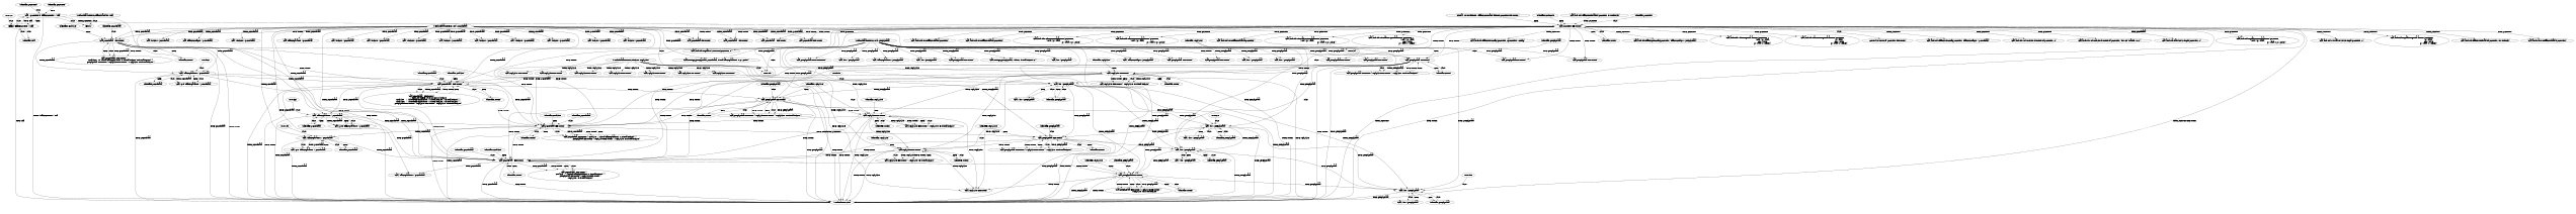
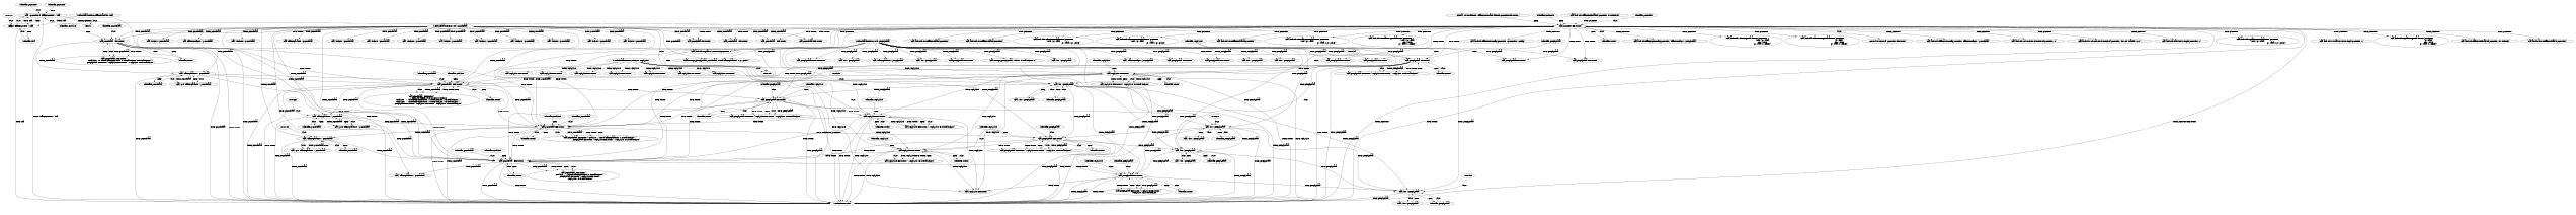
  digraph {
    n1 [label="(Call,(int *)pReplyData)"]
    n2 [label="(Call,*(int *)pReplyData)"]
    n3 [label="(Identifier,pReplyData)"]
    n4 [label="(MethodReturn,int)"]
    n5 [label="(Call,(int *)pReplyData)"]
    n6 [label="(Call,(int *)pReplyData)"]
    n7 [label="(Call,pReplyData == NULL)"]
    n8 [label="(Call,(int *)pReplyData)"]
    n9 [label="(Call,pReplyData == NULL)"]
    n10 [label="(Call,pReplyData == NULL)"]
    n11 [label="(Call,*(int *)pReplyData)"]
    n12 [label="(Identifier,pReplyData)"]
    n13 [label="(Call,*(int *)pReplyData)"]
    n14 [label="(Identifier,pReplyData)"]
    n15 [label="(Call,pCmdData   == NULL)"]
    n16 [label="(Call,replySize == NULL)"]
    n17 [label="(Identifier,NULL)"]
    n18 [label="(Call,pReplyData == NULL || replySize == NULL || *replySize != sizeof(int32_t))"]
    n19 [label="(Identifier,pReplyData)"]
    n20 [label="(Call,*(int *)pReplyData)"]
    n21 [label="(Call,pCmdData == NULL)"]
    n22 [label="(Call,replySize == NULL)"]
    n23 [label="(Call,pReplyData == NULL || replySize == NULL || *replySize != sizeof(int32_t))"]
    n24 [label="(Identifier,NULL)"]
    n25 [label="(Call,replySize == NULL)"]
    n26 [label="(Call,pReplyData == NULL || replySize == NULL ||\n                        *replySize != sizeof(int32_t))"]
    n27 [label="(Identifier,NULL)"]
    n28 [label="(Call,pReplyData == NULL)"]
    n29 [label="(Call,pCmdData   == NULL)"]
    n30 [label="(Call,replySize == NULL)"]
    n31 [label="(Identifier,NULL)"]
    n32 [label="(Call,pReplyData == NULL || replySize == NULL || *replySize != sizeof(int32_t))"]
    n33 [label="(Call,(effect_param_t *) pCmdData)"]
    n34 [label="(Call,pCmdData   == NULL ||\n                        // legal parameters are int16_t or int32_t\n                        cmdSize    > (sizeof(effect_param_t) + sizeof(int32_t) +sizeof(int32_t)) ||\n                        cmdSize    < (sizeof(effect_param_t) + sizeof(int32_t) +sizeof(int16_t)) ||\n                        pReplyData == NULL || replySize == NULL || *replySize != sizeof(int32_t))"]
    n35 [label="(Identifier,NULL)"]
    n36 [label="(Call,replySize == NULL || *replySize != sizeof(int32_t))"]
    n37 [label="(Identifier,NULL)"]
    n38 [label="(Call,(effect_param_t *) pCmdData)"]
    n39 [label="(Identifier,NULL)"]
    n40 [label="(Call,pCmdData == NULL || cmdSize < (sizeof(effect_param_t) + sizeof(int32_t)) ||\n                        pReplyData == NULL || replySize == NULL || *replySize != sizeof(int32_t))"]
    n41 [label="(Call,(effect_param_t *) pCmdData)"]
    n42 [label="(Call,pCmdData   == NULL ||\n                        cmdSize    < (sizeof(effect_param_t) + sizeof(int32_t)) ||\n                        pReplyData == NULL || replySize == NULL ||\n                        *replySize != sizeof(int32_t))"]
    n43 [label="(Identifier,NULL)"]
    n44 [label="(MethodParameterIn,void *pReplyData)"]
    n45 [label="(Call,(int *) pReplyData)"]
    n46 [label="(Call,pReplyData == LVM_NULL)"]
    n47 [label="(Call,pReplyData == NULL)"]
    n48 [label="(Call,(int *) pReplyData)"]
    n49 [label="(Call,memcpy(pReplyData, pCmdData, sizeof(effect_param_t) + p->psize))"]
    n50 [label="(Call,pReplyData == NULL)"]
    n51 [label="(Call,(effect_param_t *)pReplyData)"]
    n52 [label="(Call,pReplyData == NULL)"]
    n53 [label="(Call,(int *)pReplyData)"]
    n54 [label="(Call,pReplyData == NULL)"]
    n55 [label="(Call,memcpy(pReplyData, vol_ret, sizeof(int32_t)*2))"]
    n56 [label="(Call,(int *)pReplyData)"]
    n57 [label="(Call,(effect_config_t *)pReplyData)"]
    n58 [label="(Call,pReplyData  == NULL)"]
    n59 [label="(Call,pReplyData == NULL)"]
    n60 [label="(Call,(int *) pReplyData)"]
    n61 [label="(Call,pReplyData == NULL)"]
    1000109
    n63 [label="(Call,pCmdData   == NULL)"]
    n64 [label="(Call,(effect_param_t *) pCmdData)"]
    n65 [label="(Call,pCmdData   == NULL ||\n                        cmdSize    != (sizeof(effect_param_t) + sizeof(int32_t) +sizeof(int16_t)) ||\n                        pReplyData == NULL || replySize == NULL || *replySize != sizeof(int32_t))"]
    n66 [label="(Identifier,NULL)"]
    n67 [label="(Call,*p = (effect_param_t *) pCmdData)"]
    n68 [label="(Identifier,pCmdData)"]
    n69 [label="(MethodParameterIn,void *pCmdData)"]
    n70 [label="(Call,(int32_t *)pCmdData)"]
    n71 [label="(Call,(int32_t *)pCmdData)"]
    n72 [label="(Call,(uint32_t *)pCmdData)"]
    n73 [label="(Call,(int32_t *)pCmdData)"]
    n74 [label="(Call,(int32_t *)pCmdData)"]
    n75 [label="(Call,pCmdData    == NULL)"]
    n76 [label="(Call,pCmdData == NULL)"]
    n77 [label="(Call,(int32_t *)pCmdData)"]
    n78 [label="(Call,(int32_t *)pCmdData)"]
    n79 [label="(Call,(effect_config_t *) pCmdData)"]
    n80 [label="(Call,pCmdData == NULL)"]
    n81 [label="(Call,(uint32_t *)pCmdData)"]
    n82 [label="(Call,(effect_param_t *)pCmdData)"]
    n83 [label="(Call,pCmdData   == NULL)"]
    n84 [label="(Call,(int32_t *)pCmdData)"]
    n85 [label="(Call,(int32_t *)pCmdData)"]
    n86 [label="(Call,(uint32_t *)pCmdData)"]
    n87 [label="(Call,*p = (effect_param_t *) pCmdData)"]
    n88 [label="(Identifier,pCmdData)"]
    n89 [label="(Call,*p = (effect_param_t *) pCmdData)"]
    n90 [label="(Identifier,pCmdData)"]
    n91 [label="(Call,pContext == NULL)"]
    n92 [label="(Call,android::VirtualizerSetStrength(pContext, 0))"]
    n93 [label="(Call,android::Equalizer_getParameter(pContext,\n                                                             p->data,\n                                                             &p->vsize,\n                                                             p->data + voffset))"]
    n94 [label="(Call,android::Effect_setEnabled(pContext, LVM_TRUE))"]
    n95 [label="(Call,android::LvmEffect_disable(pContext))"]
    n96 [label="(Call,android::LvmEffect_enable(pContext))"]
    n97 [label="(Call,android::LvmEffect_enable(pContext))"]
    n98 [label="(Call,android::Volume_setParameter(pContext,\n (void *)p->data,\n                                                                 p->data + p->psize))"]
    n99 [label="(Call,android::BassBoost_setParameter(pContext,\n (void *)p->data,\n                                                                    p->data + p->psize))"]
    n100 [label="(Call,android::LvmEffect_disable(pContext))"]
    n101 [label="(Call,android::Virtualizer_setParameter(pContext,\n (void *)p->data,\n                                                                       p->data + p->psize))"]
    n102 [label="(Call,android::Virtualizer_getParameter(pContext,\n                                                               (void *)p->data,\n                                                               &p->vsize,\n                                                               p->data + voffset))"]
    n103 [label="(Call,android::Effect_setConfig(pContext, &pContext->config))"]
    n104 [label="(Call,android::EqualizerSetPreset(pContext, 0))"]
    n105 [label="(Identifier,NULL)"]
    n106 [label="(Call,android::Effect_getConfig(pContext, (effect_config_t *)pReplyData))"]
    n107 [label="(Call,android::Volume_getParameter(pContext,\n                                                          (void *)p->data,\n                                                          &p->vsize,\n                                                          p->data + voffset))"]
    n108 [label="(Call,android::BassBoost_getParameter(pContext,\n                                                             p->data,\n                                                             &p->vsize,\n                                                             p->data + voffset))"]
    n109 [label="(ControlStructure,if (pContext == NULL))"]
    n110 [label="(Call,android::Effect_setConfig(pContext, (effect_config_t *) pCmdData))"]
    n111 [label="(Call,android::VolumeSetVolumeLevel(pContext, 0))"]
    n112 [label="(Call,android::VolumeSetVolumeLevel(pContext, (int16_t)(maxdB*100)))"]
    n113 [label="(Call,android::BassSetStrength(pContext, 0))"]
    n114 [label="(Call,android::Equalizer_setParameter(pContext,\n (void *)p->data,\n                                                                     p->data + p->psize))"]
    n115 [label="(Call,android::Effect_setEnabled(pContext, LVM_FALSE))"]
    n116 [label="(Call,* pContext = (EffectContext *) self)"]
    n117 [label="(Effect,(EffectContext *) self)"]
    n118 [label="(Block,)"]
    n119 [label="(Identifier,self)"]
    n120 [label="(MethodParameterIn,effect_handle_t  self)"]
    n121 [label="(Call,replySize == NULL || *replySize != sizeof(int32_t))"]
    n122 [label="(Identifier,NULL)"]
    n123 [label="(Identifier,NULL)"]
    n124 [label="(Call,replySize == NULL || *replySize != sizeof(int32_t))"]
    n125 [label="(MethodParameterIn,uint32_t *replySize)"]
    n126 [label="(Call,replySize == NULL)"]
    n127 [label="(Call,replySize == NULL)"]
    n128 [label="(Call,replySize == NULL)"]
    n129 [label="(Call,replySize == NULL)"]
    n130 [label="(Call,replySize == NULL)"]
    n131 [label="(Call,replySize == NULL)"]
    n132 [label="(Call,replySize == NULL)"]
    n133 [label="(Identifier,pCmdData)"]
    n134 [label="(Identifier,cmdSize)"]
    n135 [label="(Identifier,replySize)"]
    n136 [label="(Identifier,replySize)"]
    n137 [label="(Identifier,pContext)"]
    n138 [label="(Identifier,replySize)"]
    n139 [label="(Identifier,pReplyData)"]
    n140 [label="(Identifier,cmdSize)"]
    n141 [label="(Identifier,pCmdData)"]
    n142 [label="(Identifier,replySize)"]
    n143 [label="(Identifier,pContext)"]
    n144 [label="(Identifier,pReplyData)"]
    n145 [label="(Identifier,replySize)"]
    n146 [label="(Identifier,pReplyData)"]
    n147 [label="(Identifier,cmdSize)"]
    n148 [label="(Identifier,replySize)"]
    n149 [label="(Identifier,pContext)"]
    n150 [label="(Identifier,pCmdData)"]
    n151 [label="(Identifier,pReplyData)"]
    n152 [label="(Literal,\"\tLVM_ERROR : Effect_command ERROR pContext == NULL\")"]
    n153 [label="(Identifier,replySize)"]
    n154 [label="(Identifier,cmdSize)"]
    n155 [label="(Identifier,cmdCode)"]
    n156 [label="(Identifier,pCmdData)"]
    1000798
    1000579
    1000121
    1000734
    1000670
-   1000561
    1000652
    1000729
    n1 -> n2 [label="AST: "]
    n1 -> n3 [label="CFG: "]
    n1 -> n4 [label="DDG: pReplyData"]
    n2 -> n1 [label="CFG: "]
    n3 -> n1 [label="AST: "]
    n5 -> n1 [label="DDG: pReplyData"]
    n5 -> n4 [label="DDG: pReplyData"]
    n5 -> n6 [label="DDG: pReplyData"]
    n5 -> n7 [label="DDG: pReplyData"]
    n5 -> n8 [label="DDG: pReplyData"]
    n5 -> n9 [label="DDG: pReplyData"]
    n5 -> n10 [label="DDG: pReplyData"]
    n5 -> n11 [label="AST: "]
    n5 -> n12 [label="CFG: "]
    n6 -> n1 [label="DDG: pReplyData"]
    n6 -> n4 [label="DDG: pReplyData"]
    n6 -> n10 [label="DDG: pReplyData"]
    n6 -> n13 [label="AST: "]
    n6 -> n14 [label="CFG: "]
    n7 -> n4 [label="DDG: NULL"]
    n7 -> n4 [label="DDG: pReplyData"]
    n7 -> n6 [label="DDG: pReplyData"]
    n7 -> n15 [label="DDG: NULL"]
    n7 -> n16 [label="DDG: NULL"]
    n7 -> n17 [label="CFG: "]
    n7 -> n18 [label="AST: "]
    n7 -> n18 [label="DDG: pReplyData"]
    n7 -> n18 [label="DDG: NULL"]
    n8 -> n1 [label="DDG: pReplyData"]
    n8 -> n4 [label="DDG: pReplyData"]
    n8 -> n6 [label="DDG: pReplyData"]
    n8 -> n7 [label="DDG: pReplyData"]
    n8 -> n10 [label="DDG: pReplyData"]
    n8 -> n19 [label="CFG: "]
    n8 -> n20 [label="AST: "]
    n9 -> n4 [label="DDG: NULL"]
    n9 -> n4 [label="DDG: pReplyData"]
    n9 -> n8 [label="DDG: pReplyData"]
    n9 -> n15 [label="DDG: NULL"]
    n9 -> n21 [label="DDG: NULL"]
    n9 -> n22 [label="DDG: NULL"]
    n9 -> n23 [label="AST: "]
    n9 -> n23 [label="DDG: pReplyData"]
    n9 -> n23 [label="DDG: NULL"]
    n9 -> n24 [label="CFG: "]
    n10 -> n1 [label="DDG: pReplyData"]
    n10 -> n4 [label="DDG: NULL"]
    n10 -> n4 [label="DDG: pReplyData"]
    n10 -> n25 [label="DDG: NULL"]
    n10 -> n26 [label="AST: "]
    n10 -> n26 [label="DDG: pReplyData"]
    n10 -> n26 [label="DDG: NULL"]
    n10 -> n27 [label="CFG: "]
    n11 -> n5 [label="CFG: "]
    n12 -> n5 [label="AST: "]
    n13 -> n6 [label="CFG: "]
    n14 -> n6 [label="AST: "]
    n15 -> n4 [label="DDG: pCmdData"]
    n15 -> n4 [label="DDG: NULL"]
    n15 -> n10 [label="DDG: NULL"]
    n15 -> n41 [label="DDG: pCmdData"]
    n15 -> n42 [label="AST: "]
    n15 -> n42 [label="DDG: pCmdData"]
    n15 -> n42 [label="DDG: NULL"]
    n15 -> n43 [label="CFG: "]
    n16 -> n4 [label="DDG: replySize"]
    n16 -> n4 [label="DDG: NULL"]
    n16 -> n15 [label="DDG: NULL"]
    n16 -> n25 [label="DDG: replySize"]
    n16 -> n121 [label="AST: "]
    n16 -> n121 [label="DDG: replySize"]
    n16 -> n121 [label="DDG: NULL"]
    n16 -> n122 [label="CFG: "]
    n17 -> n7 [label="AST: "]
    n18 -> n7 [label="CFG: "]
    n19 -> n8 [label="AST: "]
    n20 -> n8 [label="CFG: "]
    n21 -> n4 [label="DDG: pCmdData"]
    n21 -> n4 [label="DDG: NULL"]
    n21 -> n7 [label="DDG: NULL"]
    n21 -> n15 [label="DDG: NULL"]
    n21 -> n38 [label="DDG: pCmdData"]
    n21 -> n39 [label="CFG: "]
    n21 -> n40 [label="AST: "]
    n21 -> n40 [label="DDG: pCmdData"]
    n21 -> n40 [label="DDG: NULL"]
    n22 -> n4 [label="DDG: replySize"]
    n22 -> n4 [label="DDG: NULL"]
    n22 -> n15 [label="DDG: NULL"]
    n22 -> n16 [label="DDG: replySize"]
    n22 -> n21 [label="DDG: NULL"]
    n22 -> n25 [label="DDG: replySize"]
    n22 -> n123 [label="CFG: "]
    n22 -> n124 [label="AST: "]
    n22 -> n124 [label="DDG: replySize"]
    n22 -> n124 [label="DDG: NULL"]
    n23 -> n9 [label="CFG: "]
    n24 -> n9 [label="AST: "]
    n26 -> n10 [label="CFG: "]
    n27 -> n10 [label="AST: "]
    n28 -> n4 [label="DDG: pReplyData"]
    n28 -> n4 [label="DDG: NULL"]
    n28 -> n5 [label="DDG: pReplyData"]
    n28 -> n15 [label="DDG: NULL"]
    n28 -> n21 [label="DDG: NULL"]
    n28 -> n29 [label="DDG: NULL"]
    n28 -> n30 [label="DDG: NULL"]
    n28 -> n31 [label="CFG: "]
    n28 -> n32 [label="AST: "]
    n28 -> n32 [label="DDG: pReplyData"]
    n28 -> n32 [label="DDG: NULL"]
    n29 -> n4 [label="DDG: pCmdData"]
    n29 -> n4 [label="DDG: NULL"]
    n29 -> n9 [label="DDG: NULL"]
    n29 -> n15 [label="DDG: NULL"]
    n29 -> n21 [label="DDG: NULL"]
    n29 -> n33 [label="DDG: pCmdData"]
    n29 -> n34 [label="AST: "]
    n29 -> n34 [label="DDG: pCmdData"]
    n29 -> n34 [label="DDG: NULL"]
    n29 -> n35 [label="CFG: "]
    n30 -> n4 [label="DDG: NULL"]
    n30 -> n4 [label="DDG: replySize"]
    n30 -> n15 [label="DDG: NULL"]
    n30 -> n16 [label="DDG: replySize"]
    n30 -> n21 [label="DDG: NULL"]
    n30 -> n22 [label="DDG: replySize"]
    n30 -> n25 [label="DDG: replySize"]
    n30 -> n29 [label="DDG: NULL"]
    n30 -> n36 [label="AST: "]
    n30 -> n36 [label="DDG: replySize"]
    n30 -> n36 [label="DDG: NULL"]
    n30 -> n37 [label="CFG: "]
    n31 -> n28 [label="AST: "]
    n32 -> n28 [label="CFG: "]
    n33 -> n4 [label="DDG: pCmdData"]
    n33 -> n15 [label="DDG: pCmdData"]
    n33 -> n21 [label="DDG: pCmdData"]
    n33 -> n87 [label="AST: "]
    n33 -> n87 [label="DDG: pCmdData"]
    n33 -> n88 [label="CFG: "]
    n34 -> n29 [label="CFG: "]
    n35 -> n29 [label="AST: "]
    n36 -> n30 [label="CFG: "]
    n37 -> n30 [label="AST: "]
    n38 -> n4 [label="DDG: pCmdData"]
    n38 -> n15 [label="DDG: pCmdData"]
    n38 -> n89 [label="AST: "]
    n38 -> n89 [label="DDG: pCmdData"]
    n38 -> n90 [label="CFG: "]
    n39 -> n21 [label="AST: "]
    n40 -> n21 [label="CFG: "]
    n42 -> n15 [label="CFG: "]
    n43 -> n15 [label="AST: "]
    n44 -> n1 [label="DDG: pReplyData"]
    n44 -> n4 [label="DDG: pReplyData"]
    n44 -> n5 [label="DDG: pReplyData"]
    n44 -> n6 [label="DDG: pReplyData"]
    n44 -> n7 [label="DDG: pReplyData"]
    n44 -> n8 [label="DDG: pReplyData"]
    n44 -> n9 [label="DDG: pReplyData"]
    n44 -> n10 [label="DDG: pReplyData"]
    n44 -> n28 [label="DDG: pReplyData"]
    n44 -> n45 [label="DDG: pReplyData"]
    n44 -> n46 [label="DDG: pReplyData"]
    n44 -> n47 [label="DDG: pReplyData"]
    n44 -> n48 [label="DDG: pReplyData"]
    n44 -> n49 [label="DDG: pReplyData"]
    n44 -> n50 [label="DDG: pReplyData"]
    n44 -> n51 [label="DDG: pReplyData"]
    n44 -> n52 [label="DDG: pReplyData"]
    n44 -> n53 [label="DDG: pReplyData"]
    n44 -> n54 [label="DDG: pReplyData"]
    n44 -> n55 [label="DDG: pReplyData"]
    n44 -> n56 [label="DDG: pReplyData"]
    n44 -> n57 [label="DDG: pReplyData"]
    n44 -> n58 [label="DDG: pReplyData"]
    n44 -> n59 [label="DDG: pReplyData"]
    n44 -> n60 [label="DDG: pReplyData"]
    n44 -> n61 [label="DDG: pReplyData"]
-   n44 -> 1000109 [label="AST: "]
+   n104 -> 1000109 [label="AST: "]
    n63 -> n4 [label="DDG: pCmdData"]
    n63 -> n4 [label="DDG: NULL"]
    n63 -> n15 [label="DDG: NULL"]
    n63 -> n21 [label="DDG: NULL"]
    n63 -> n28 [label="DDG: NULL"]
    n63 -> n29 [label="DDG: NULL"]
    n63 -> n64 [label="DDG: pCmdData"]
    n63 -> n65 [label="AST: "]
    n63 -> n65 [label="DDG: pCmdData"]
    n63 -> n65 [label="DDG: NULL"]
    n63 -> n66 [label="CFG: "]
    n64 -> n4 [label="DDG: pCmdData"]
    n64 -> n15 [label="DDG: pCmdData"]
    n64 -> n21 [label="DDG: pCmdData"]
    n64 -> n29 [label="DDG: pCmdData"]
    n64 -> n67 [label="AST: "]
    n64 -> n67 [label="DDG: pCmdData"]
    n64 -> n68 [label="CFG: "]
    n65 -> n63 [label="CFG: "]
    n66 -> n63 [label="AST: "]
    n67 -> n64 [label="CFG: "]
    n68 -> n64 [label="AST: "]
-   n69 -> 1000734 [label="DDG: pCmdData"]
+   n69 -> n4 [label="DDG: pCmdData"]
    n69 -> n15 [label="DDG: pCmdData"]
    n69 -> n21 [label="DDG: pCmdData"]
    n69 -> n29 [label="DDG: pCmdData"]
    n69 -> n33 [label="DDG: pCmdData"]
    n69 -> n38 [label="DDG: pCmdData"]
    n69 -> n41 [label="DDG: pCmdData"]
    n69 -> n49 [label="DDG: pCmdData"]
    n69 -> 1000109 [label="AST: "]
    n69 -> n63 [label="DDG: pCmdData"]
    n69 -> n64 [label="DDG: pCmdData"]
    n69 -> n70 [label="DDG: pCmdData"]
    n69 -> n71 [label="DDG: pCmdData"]
    n69 -> n72 [label="DDG: pCmdData"]
    n69 -> n73 [label="DDG: pCmdData"]
    n69 -> n74 [label="DDG: pCmdData"]
    n69 -> n75 [label="DDG: pCmdData"]
    n69 -> n76 [label="DDG: pCmdData"]
    n69 -> n77 [label="DDG: pCmdData"]
    n69 -> n78 [label="DDG: pCmdData"]
    n69 -> n79 [label="DDG: pCmdData"]
    n69 -> n80 [label="DDG: pCmdData"]
    n69 -> n81 [label="DDG: pCmdData"]
    n69 -> n82 [label="DDG: pCmdData"]
    n69 -> n83 [label="DDG: pCmdData"]
    n69 -> n84 [label="DDG: pCmdData"]
    n69 -> n85 [label="DDG: pCmdData"]
    n69 -> n86 [label="DDG: pCmdData"]
    n87 -> n33 [label="CFG: "]
    n88 -> n33 [label="AST: "]
    n89 -> n38 [label="CFG: "]
    n90 -> n38 [label="AST: "]
    n91 -> n4 [label="DDG: NULL"]
    n91 -> n4 [label="DDG: pContext == NULL"]
    n91 -> n4 [label="DDG: pContext"]
    n91 -> n15 [label="DDG: NULL"]
    n91 -> n21 [label="DDG: NULL"]
    n91 -> n29 [label="DDG: NULL"]
    n91 -> n47 [label="DDG: NULL"]
    n91 -> n50 [label="DDG: NULL"]
    n91 -> n52 [label="DDG: NULL"]
    n91 -> n61 [label="DDG: NULL"]
    n91 -> n63 [label="DDG: NULL"]
    n91 -> n75 [label="DDG: NULL"]
    n91 -> n76 [label="DDG: NULL"]
    n91 -> n80 [label="DDG: NULL"]
    n91 -> n83 [label="DDG: NULL"]
-   n91 -> n92 [label="DDG: pContext"]
+   n92 -> n91 [label="DDG: pContext"]
    n91 -> n93 [label="DDG: pContext"]
    n91 -> n94 [label="DDG: pContext"]
    n91 -> n95 [label="DDG: pContext"]
    n91 -> n96 [label="DDG: pContext"]
    n91 -> n97 [label="DDG: pContext"]
    n91 -> n98 [label="DDG: pContext"]
    n91 -> n99 [label="DDG: pContext"]
    n91 -> n100 [label="DDG: pContext"]
    n91 -> n101 [label="DDG: pContext"]
    n91 -> n102 [label="DDG: pContext"]
    n91 -> n103 [label="DDG: pContext"]
    n91 -> n104 [label="DDG: pContext"]
    n91 -> n105 [label="CFG: "]
    n91 -> n106 [label="DDG: pContext"]
    n91 -> n107 [label="DDG: pContext"]
    n91 -> n108 [label="DDG: pContext"]
    n91 -> n109 [label="AST: "]
    n91 -> n110 [label="DDG: pContext"]
    n91 -> n111 [label="DDG: pContext"]
    n91 -> n112 [label="DDG: pContext"]
-   n91 -> n113 [label="DDG: pCmdData"]
+   n91 -> n113 [label="DDG: pContext"]
    n91 -> n114 [label="DDG: pContext"]
    n105 -> n91 [label="AST: "]
    n115 -> n91 [label="DDG: pContext"]
    n116 -> n4 [label="NULL: (EffectContext *) self"]
    n116 -> n91 [label="DDG: pContext"]
    n116 -> n117 [label="CFG: "]
-   n116 -> n118 [label="AST: "]
+   n118 -> n116 [label="AST: "]
    n117 -> n4 [label="DDG: self"]
    n117 -> n116 [label="AST: "]
    n117 -> n116 [label="DDG: self"]
-   n117 -> n119 [label="AST: "]
+   n117 -> n119 [label="CFG: "]
    n119 -> n117 [label="AST: "]
    n120 -> n4 [label="DDG: NULL"]
+   n120 -> n117 [label="DDG: self"]
    n120 -> n118 [label="AST: "]
    n121 -> n16 [label="CFG: "]
    n122 -> n16 [label="AST: "]
    n123 -> n22 [label="AST: "]
    n124 -> n22 [label="CFG: "]
    n125 -> n4 [label="DDG: pContext"]
    n125 -> n16 [label="DDG: replySize"]
    n125 -> n22 [label="DDG: replySize"]
    n125 -> n25 [label="DDG: replySize"]
    n125 -> n30 [label="DDG: replySize"]
    n125 -> 1000109 [label="AST: "]
    n125 -> n126 [label="DDG: replySize"]
    n125 -> n127 [label="DDG: replySize"]
    n125 -> n128 [label="DDG: replySize"]
    n125 -> n129 [label="DDG: replySize"]
    n125 -> n130 [label="DDG: replySize"]
    n125 -> n131 [label="DDG: replySize"]
    n125 -> n132 [label="DDG: replySize"]
    n133 -> n21 [label="AST: "]
    n134 -> n29 [label="CFG: "]
    n135 -> n30 [label="CFG: "]
    n136 -> n9 [label="CFG: "]
    n136 -> n22 [label="AST: "]
    n137 -> n91 [label="AST: "]
    n138 -> n22 [label="CFG: "]
    n139 -> n10 [label="AST: "]
    n140 -> n21 [label="CFG: "]
    n141 -> n15 [label="AST: "]
    n142 -> n7 [label="CFG: "]
    n142 -> n16 [label="AST: "]
    n143 -> n116 [label="AST: "]
    n144 -> n9 [label="AST: "]
    n145 -> n28 [label="CFG: "]
    n145 -> n30 [label="AST: "]
    n146 -> n28 [label="AST: "]
    n147 -> n63 [label="CFG: "]
    n148 -> n10 [label="CFG: "]
    n149 -> n116 [label="CFG: "]
    n150 -> n63 [label="AST: "]
    n151 -> n7 [label="AST: "]
    n152 -> n91 [label="CFG: "]
    n153 -> n16 [label="CFG: "]
    n154 -> n15 [label="CFG: "]
    n155 -> n91 [label="CFG: "]
    n156 -> n29 [label="AST: "]
    1000798 -> n1 [label="AST: "]
    1000579 -> n5 [label="AST: "]
    1000121 -> n117 [label="AST: "]
    1000734 -> n6 [label="AST: "]
    1000670 -> n8 [label="AST: "]
-   1000561 -> n64 [label="AST: "]
    1000652 -> n33 [label="AST: "]
    1000729 -> n38 [label="AST: "]
  }
